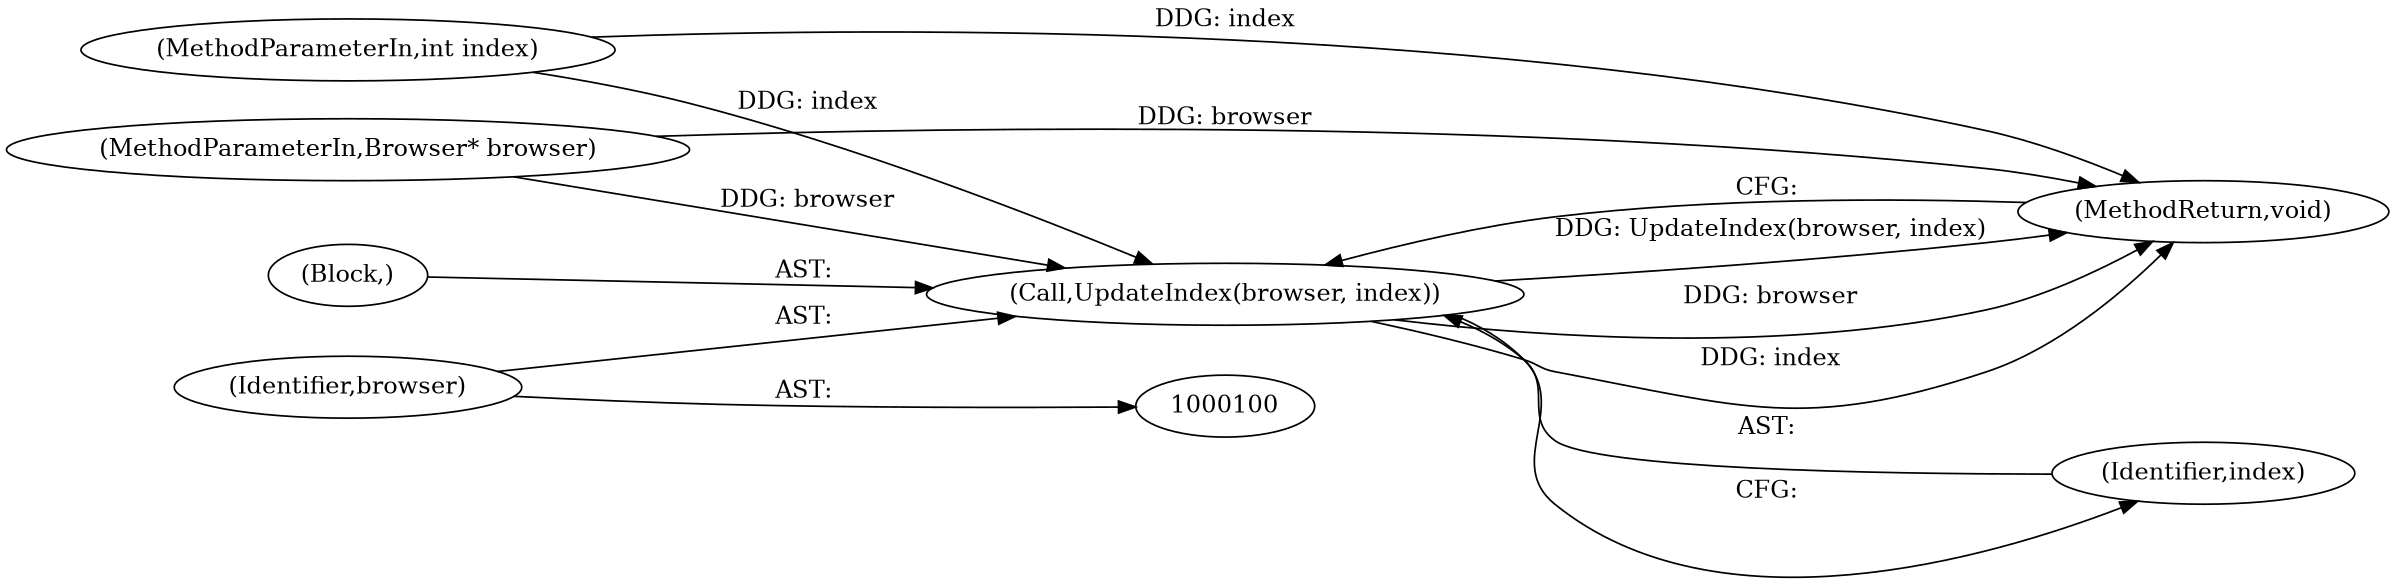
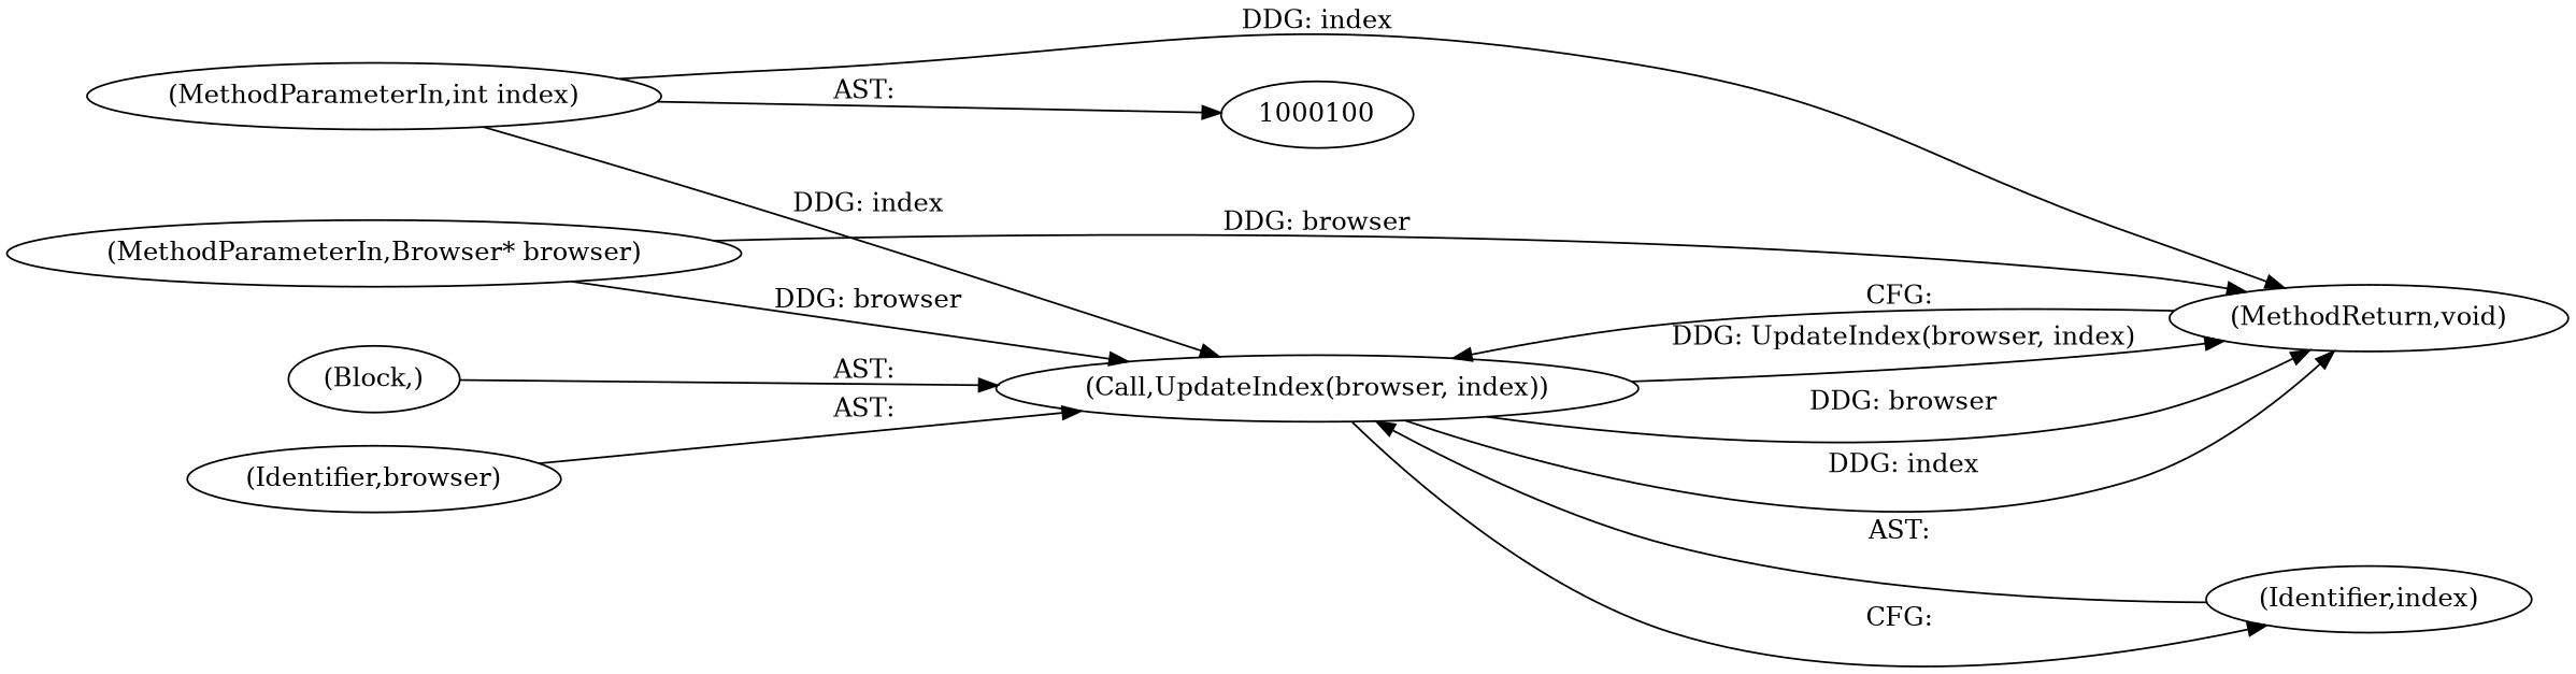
  digraph {
    rankdir=LR
    n1 [label="(Call,UpdateIndex(browser, index))"]
    n2 [label="(MethodReturn,void)"]
    n3 [label="(Identifier,index)"]
    n4 [label="(Block,)"]
    n5 [label="(MethodParameterIn,Browser* browser)"]
    n6 [label="(MethodParameterIn,int index)"]
    1000100
    n8 [label="(Identifier,browser)"]
    n1 -> n2 [label="DDG: UpdateIndex(browser, index)"]
    n1 -> n2 [label="DDG: browser"]
    n1 -> n2 [label="DDG: index"]
    n1 -> n3 [label="CFG: "]
    n2 -> n1 [label="CFG: "]
    n3 -> n1 [label="AST: "]
    n4 -> n1 [label="AST: "]
    n5 -> n1 [label="DDG: browser"]
    n5 -> n2 [label="DDG: browser"]
    n6 -> n1 [label="DDG: index"]
    n6 -> n2 [label="DDG: index"]
-   n8 -> 1000100 [label="AST: "]
+   n6 -> 1000100 [label="AST: "]
    n8 -> n1 [label="AST: "]
  }
